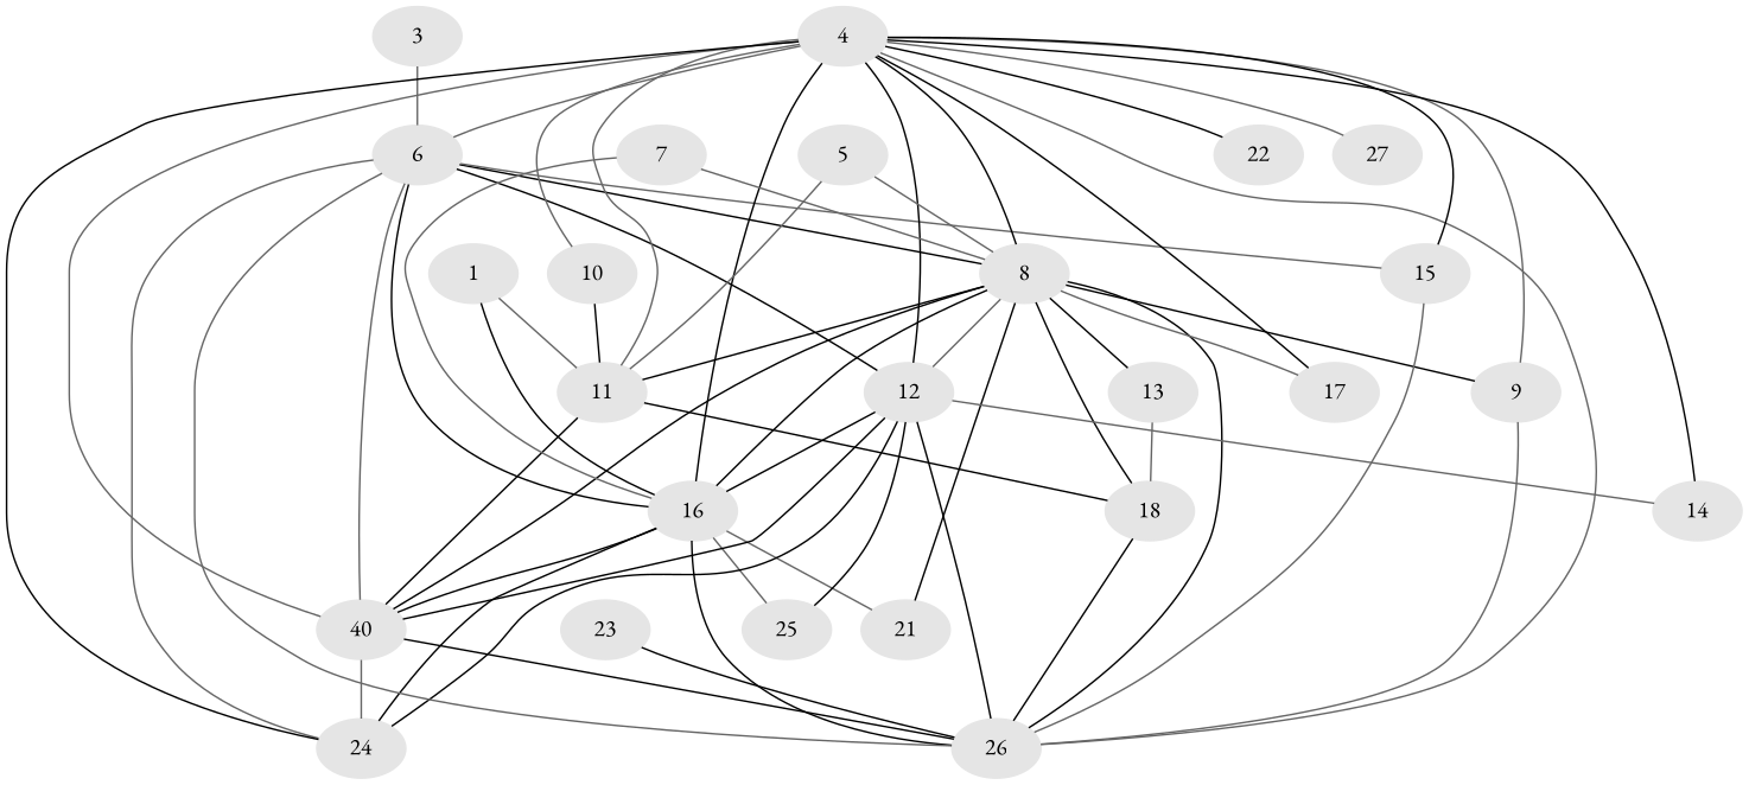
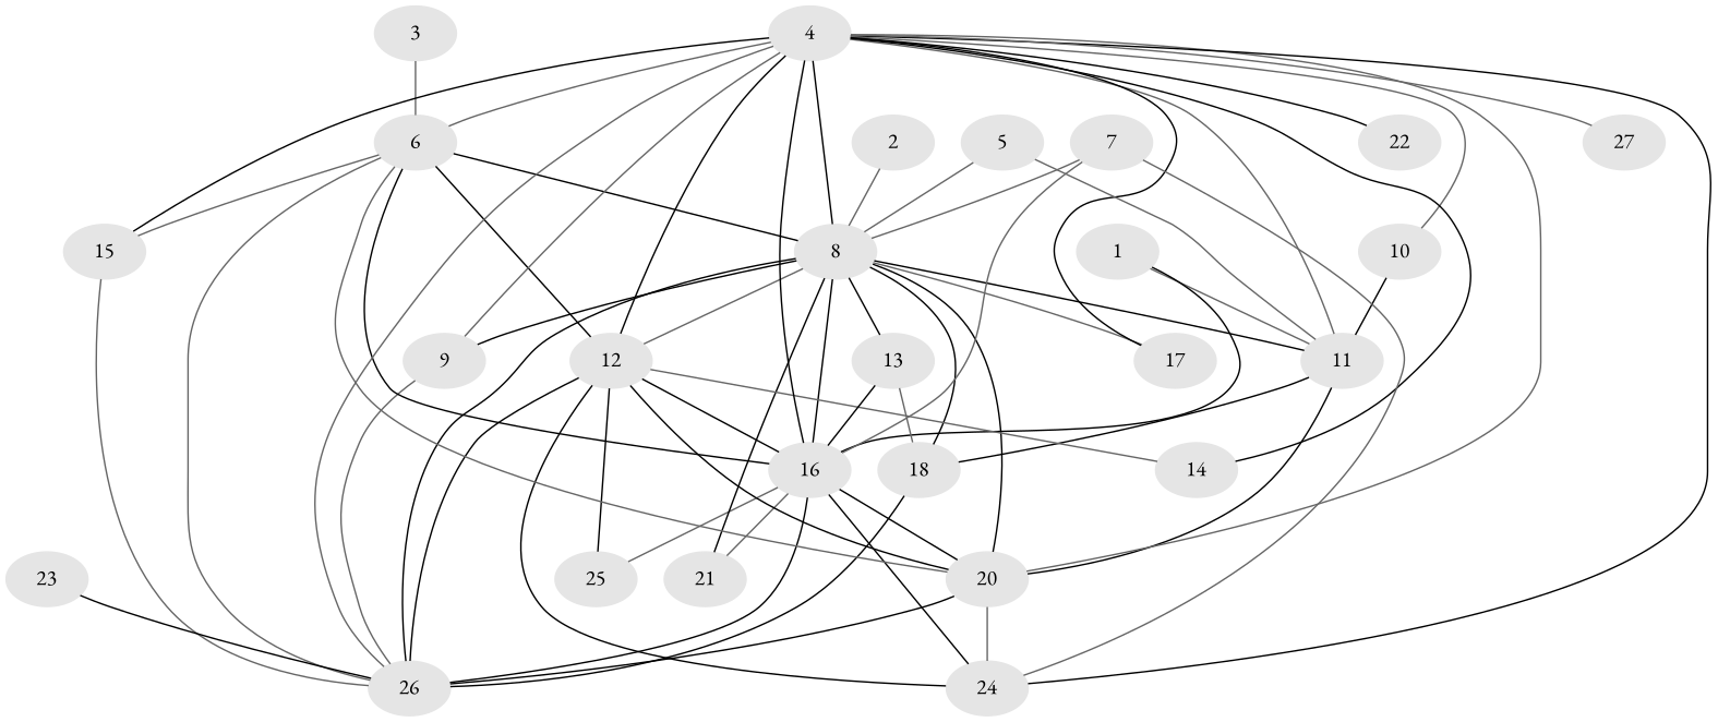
  graph {
    fontname="EB Garamond"
    node [color=gray90 fontname="EB Garamond" style=filled]
    edge [color=black fontname="EB Garamond" weight=1.0]
    1
    11
    16
-   20 [label=40]
+   20
    18
    24
    26
    21
    25
+   2
    8
    9
    12
    17
    13
    3
    6
    15
    4
    10
    14
    22
    27
    5
    7
    23
    1 -- 11 [color=gray40]
    1 -- 16
    11 -- 20 [weight=2.0]
    11 -- 18
    16 -- 20
    16 -- 24
    16 -- 26
    16 -- 21 [color=gray40]
    16 -- 25 [color=gray40]
    20 -- 24 [color=gray40]
    20 -- 26 [weight=2.0]
    18 -- 26 [weight=2.0]
+   2 -- 8 [color=gray40 weight=2.0]
    8 -- 11
    8 -- 16 [weight=2.0]
    8 -- 20 [weight=2.0]
    8 -- 18
    8 -- 26 [weight=2.0]
    8 -- 21
    8 -- 9
    8 -- 12 [color=gray40 weight=5.0]
    8 -- 17 [color=gray40]
    8 -- 13
    9 -- 26 [color=gray40]
    12 -- 16 [weight=2.0]
    12 -- 20 [weight=3.0]
    12 -- 24
    12 -- 26 [weight=3.0]
    12 -- 25 [weight=2.0]
    12 -- 14 [color=gray40]
+   13 -- 16
    13 -- 18 [color=gray40]
    3 -- 6 [color=gray40 weight=3.0]
    6 -- 16 [weight=2.0]
    6 -- 20 [color=gray40 weight=3.0]
-   6 -- 24 [color=gray40]
+   7 -- 24 [color=gray40]
    6 -- 26 [color=gray40 weight=2.0]
    6 -- 8 [weight=4.0]
    6 -- 12 [weight=4.0]
    6 -- 15 [color=gray40]
    15 -- 26 [color=gray40]
    4 -- 11 [color=gray40 weight=3.0]
    4 -- 16 [weight=3.0]
    4 -- 20 [color=gray40 weight=2.0]
    4 -- 24
    4 -- 26 [color=gray40]
    4 -- 8 [weight=2.0]
    4 -- 9 [color=gray40]
    4 -- 12 [weight=3.0]
    4 -- 17
    4 -- 6 [color=gray40 weight=2.0]
    4 -- 15
    4 -- 10 [color=gray40]
    4 -- 14
    4 -- 22
    4 -- 27 [color=gray40]
    10 -- 11
    5 -- 11 [color=gray40]
    5 -- 8 [color=gray40]
    7 -- 16 [color=gray40]
    7 -- 8 [color=gray40]
    23 -- 26
  }
